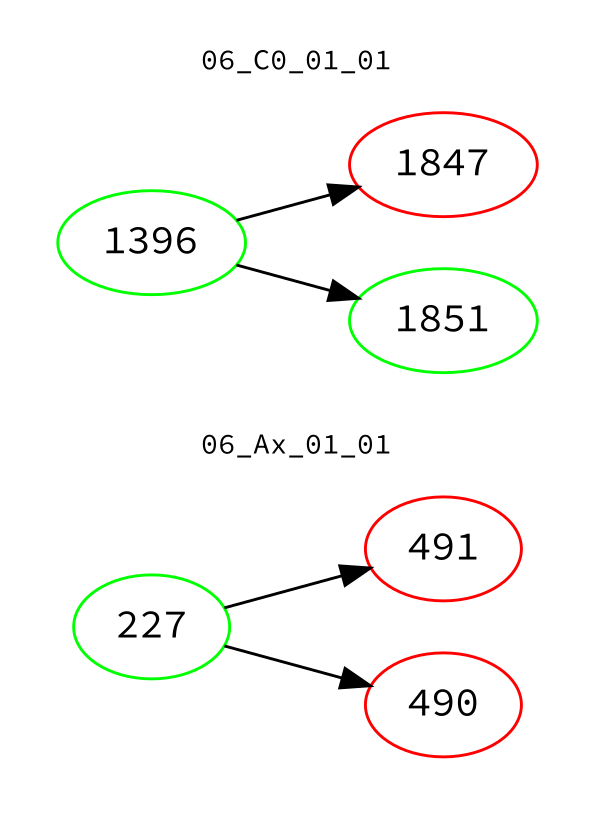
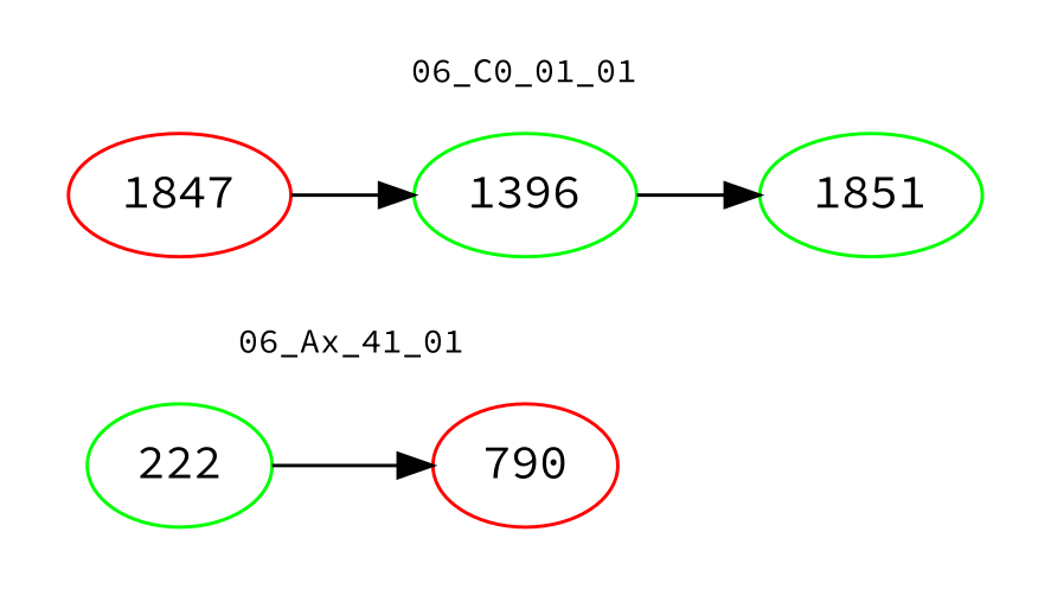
  digraph {
    fontname="Source Code Pro"
    rankdir=LR
    node [color=green fontname="Source Code Pro"]
    edge [color=black fontname="Source Code Pro"]
-   n1 [label=227]
-   n2 [color=red label=490]
-   n3 [color=red label=491]
+   n1 [label=222]
+   n2 [color=red label=790]
    n4 [label=1396]
    n5 [label=1851]
    n6 [color=red label=1847]
    subgraph cluster_1 {
      color=white
      fontsize=10
-     label="06_Ax_01_01"
+     label="06_Ax_41_01"
      n1
      n2
-     n3
    }
    subgraph cluster_2 {
      color=white
      fontsize=10
      label="06_C0_01_01"
      n4
      n5
      n6
    }
    n1 -> n2
-   n1 -> n3
    n4 -> n5
-   n4 -> n6
+   n6 -> n4
  }
